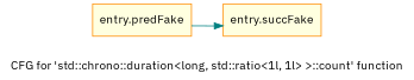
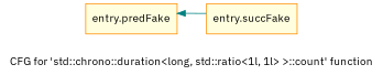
  digraph {
    label="CFG for 'std::chrono::duration\<long, std::ratio\<1l, 1l\> \>::count' function"
    rankdir=LR
    fontname="IBM Plex Sans"
    node [shape=record style=filled fillcolor=lightyellow color=darkorange fontname="IBM Plex Sans"]
    n1 [label="{entry.predFake}"]
    n2 [filename="/tools/Xilinx/Vitis_HLS/2023.1/tps/lnx64/gcc-8.3.0/lib/gcc/x86_64-pc-linux-gnu/8.3.0/../../../../include/c++/8.3.0/chrono" label="{entry.succFake}" linenumber=349]
-   n1 -> n2 [execusionnum=7 filename="/tools/Xilinx/Vitis_HLS/2023.1/tps/lnx64/gcc-8.3.0/lib/gcc/x86_64-pc-linux-gnu/8.3.0/../../../../include/c++/8.3.0/chrono" color=teal fontname="IBM Plex Sans"]
+   n2 -> n1 [execusionnum=7 filename="/tools/Xilinx/Vitis_HLS/2023.1/tps/lnx64/gcc-8.3.0/lib/gcc/x86_64-pc-linux-gnu/8.3.0/../../../../include/c++/8.3.0/chrono" color=teal fontname="IBM Plex Sans"]
  }
